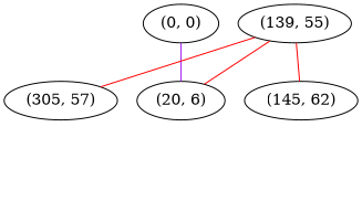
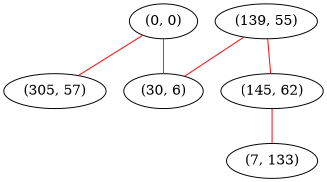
  graph {
    edge [color=red weight=1]
    "(0, 0)"
-   "(20, 6)"
+   "(20, 6)" [label="(30, 6)"]
    n3 [label="(139, 55)"]
    "(145, 62)"
    "(305, 57)"
+   "(7, 133)"
    "(0, 0)" -- "(20, 6)" [color=purple weight=4]
    n3 -- "(20, 6)"
    n3 -- "(145, 62)"
-   n3 -- "(305, 57)"
+   "(0, 0)" -- "(305, 57)"
+   "(145, 62)" -- "(7, 133)"
  }
